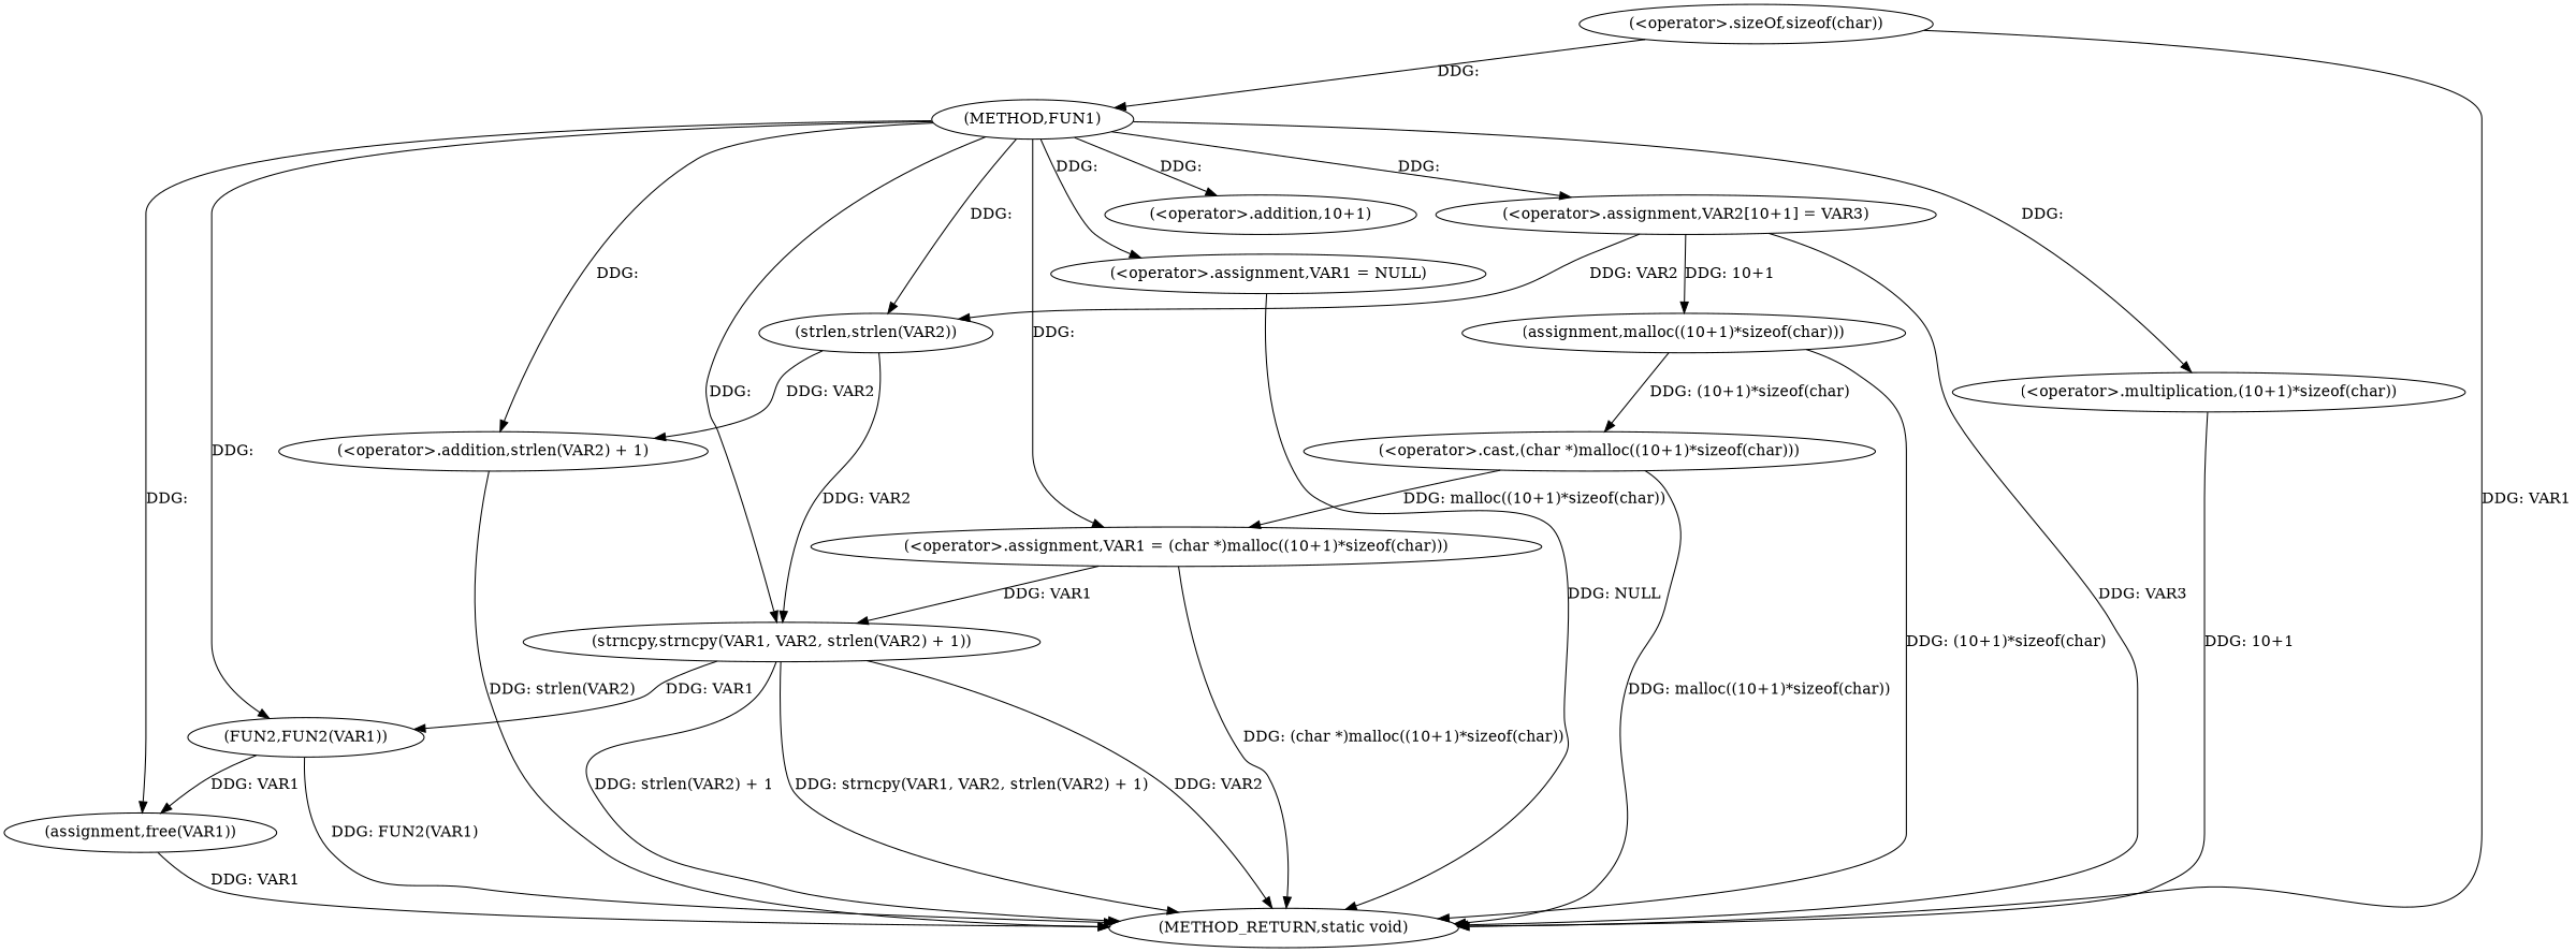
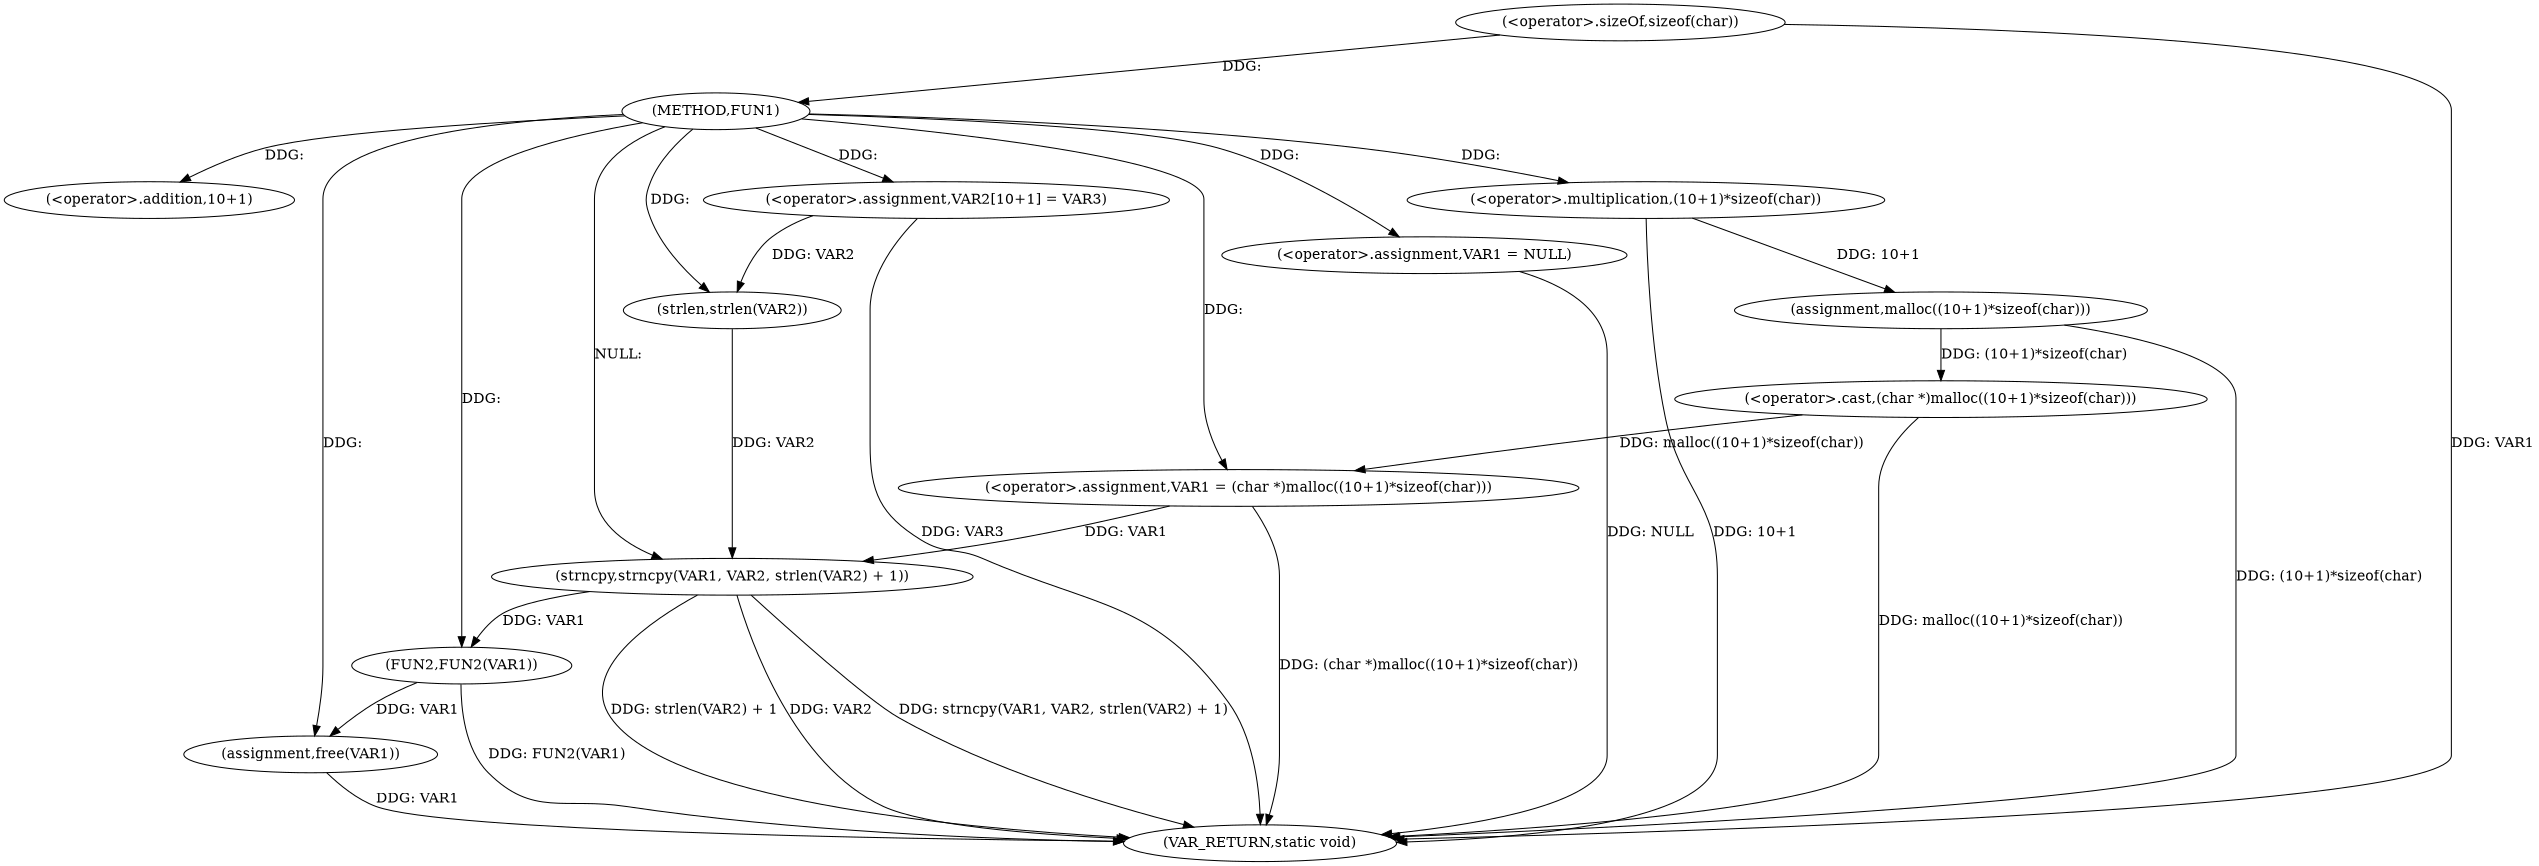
  digraph {
    n1 [label="(METHOD,FUN1)"]
    n2 [label="(<operator>.assignment,VAR1 = NULL)"]
    n3 [label="(<operator>.assignment,VAR1 = (char *)malloc((10+1)*sizeof(char)))"]
    n4 [label="(<operator>.multiplication,(10+1)*sizeof(char))"]
    n5 [label="(<operator>.addition,10+1)"]
    n6 [label="(<operator>.assignment,VAR2[10+1] = VAR3)"]
    n7 [label="(strncpy,strncpy(VAR1, VAR2, strlen(VAR2) + 1))"]
-   n8 [label="(<operator>.addition,strlen(VAR2) + 1)"]
    n9 [label="(strlen,strlen(VAR2))"]
    n10 [label="(FUN2,FUN2(VAR1))"]
    n11 [label="(assignment,free(VAR1))"]
-   n12 [label="(METHOD_RETURN,static void)"]
+   n12 [label="(VAR_RETURN,static void)"]
    n13 [label="(assignment,malloc((10+1)*sizeof(char)))"]
    n14 [label="(<operator>.sizeOf,sizeof(char))"]
    n15 [label="(<operator>.cast,(char *)malloc((10+1)*sizeof(char)))"]
    n1 -> n2 [label="DDG: "]
    n1 -> n3 [label="DDG: "]
    n1 -> n4 [label="DDG: "]
    n1 -> n5 [label="DDG: "]
    n1 -> n6 [label="DDG: "]
-   n1 -> n7 [label="DDG: "]
-   n1 -> n8 [label="DDG: "]
+   n1 -> n7 [label="NULL: "]
    n1 -> n9 [label="DDG: "]
    n1 -> n10 [label="DDG: "]
    n1 -> n11 [label="DDG: "]
    n2 -> n12 [label="DDG: NULL"]
    n3 -> n7 [label="DDG: VAR1"]
    n3 -> n12 [label="DDG: (char *)malloc((10+1)*sizeof(char))"]
    n4 -> n12 [label="DDG: 10+1"]
-   n6 -> n13 [label="DDG: 10+1"]
+   n4 -> n13 [label="DDG: 10+1"]
    n6 -> n9 [label="DDG: VAR2"]
    n6 -> n12 [label="DDG: VAR3"]
    n7 -> n10 [label="DDG: VAR1"]
    n7 -> n12 [label="DDG: VAR2"]
    n7 -> n12 [label="DDG: strlen(VAR2) + 1"]
    n7 -> n12 [label="DDG: strncpy(VAR1, VAR2, strlen(VAR2) + 1)"]
-   n8 -> n12 [label="DDG: strlen(VAR2)"]
    n9 -> n7 [label="DDG: VAR2"]
-   n9 -> n8 [label="DDG: VAR2"]
    n10 -> n11 [label="DDG: VAR1"]
    n10 -> n12 [label="DDG: FUN2(VAR1)"]
    n11 -> n12 [label="DDG: VAR1"]
    n13 -> n12 [label="DDG: (10+1)*sizeof(char)"]
    n13 -> n15 [label="DDG: (10+1)*sizeof(char)"]
    n14 -> n1 [label="DDG: "]
    n14 -> n12 [label="DDG: VAR1"]
    n15 -> n3 [label="DDG: malloc((10+1)*sizeof(char))"]
    n15 -> n12 [label="DDG: malloc((10+1)*sizeof(char))"]
  }
